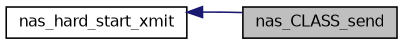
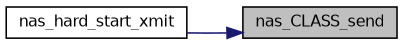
  digraph {
    rankdir=RL
    node [color=black fontname=Helvetica fontsize=10 shape=record style=filled]
    n1 [fillcolor=grey75 fontcolor=black height=0.2 label=nas_CLASS_send width=0.4]
    n2 [fillcolor=white height=0.2 label=nas_hard_start_xmit width=0.4]
-   n2 -> n1 [color=midnightblue dir=back fontname=Helvetica fontsize=10 labelfontname=Helvetica labelfontsize=10 style=solid]
+   n1 -> n2 [color=midnightblue dir=back fontname=Helvetica fontsize=10 labelfontname=Helvetica labelfontsize=10 style=solid]
  }
